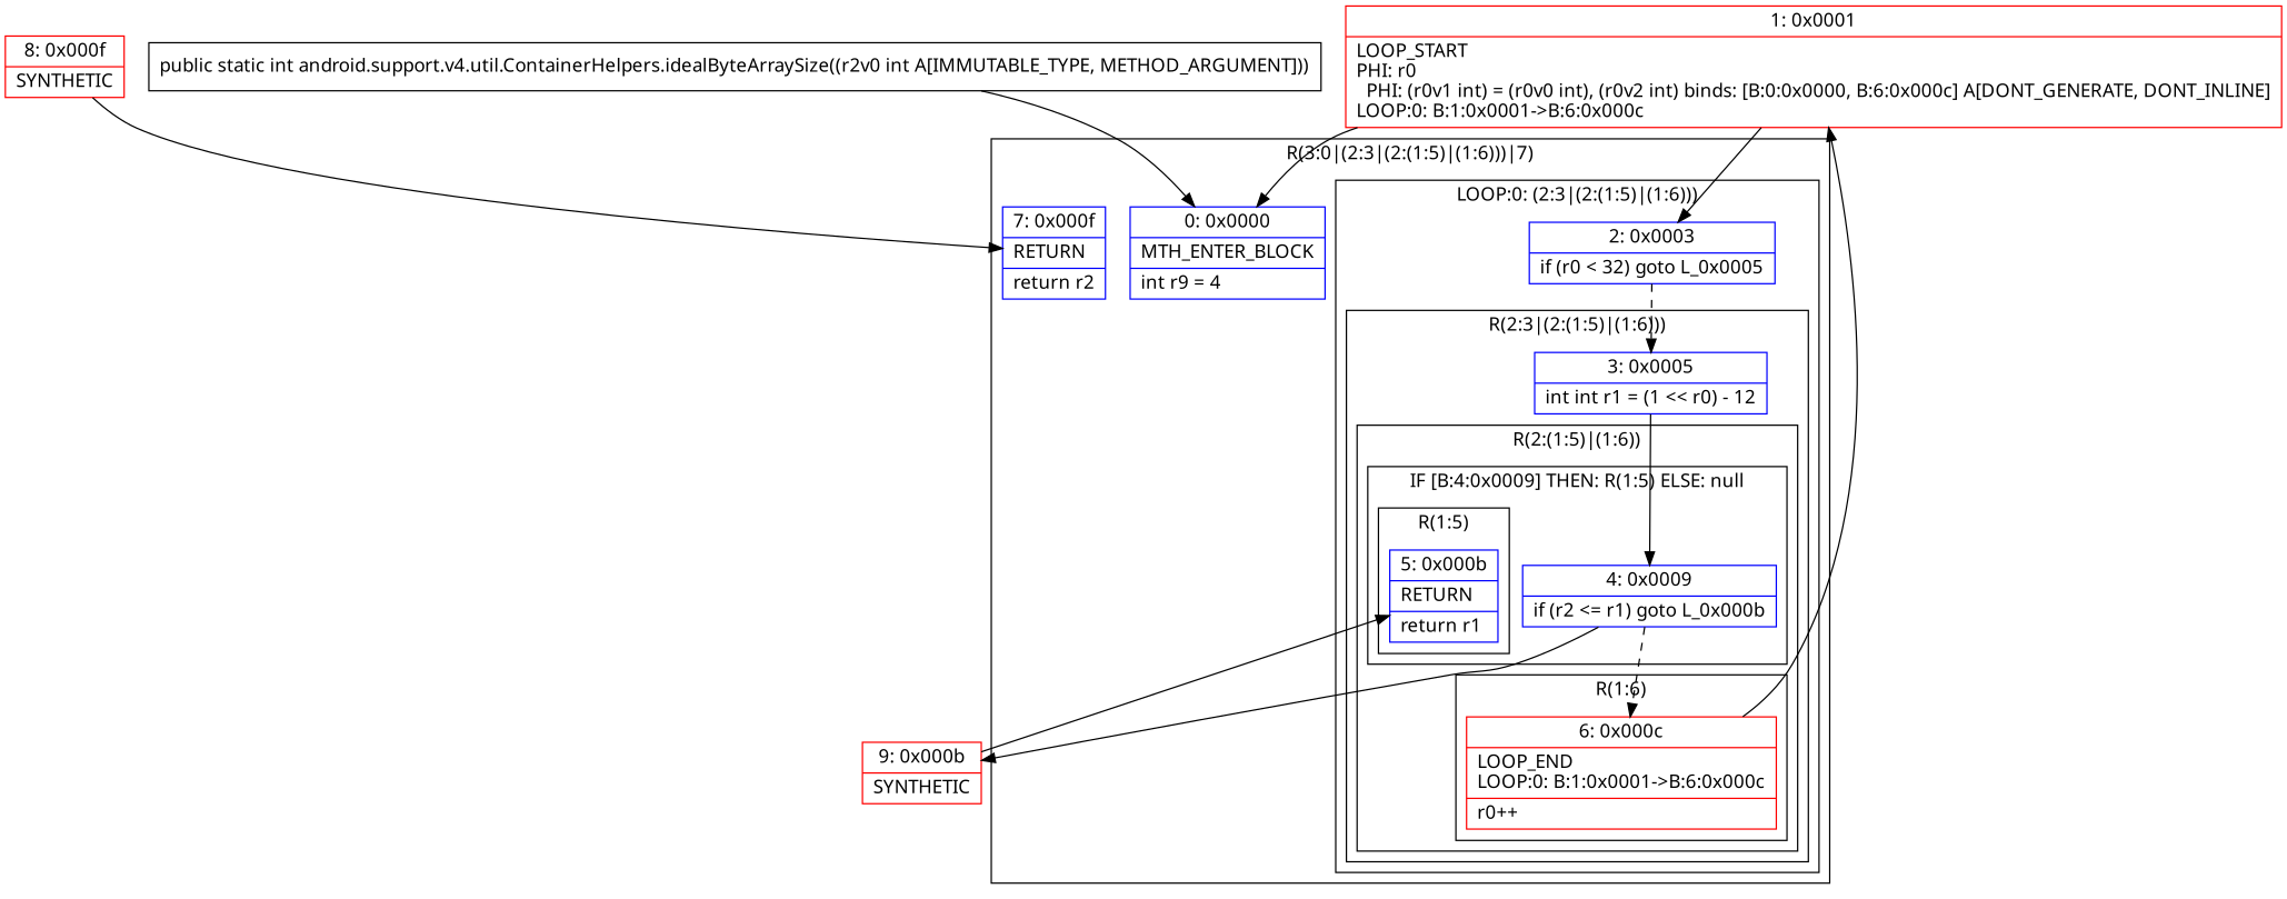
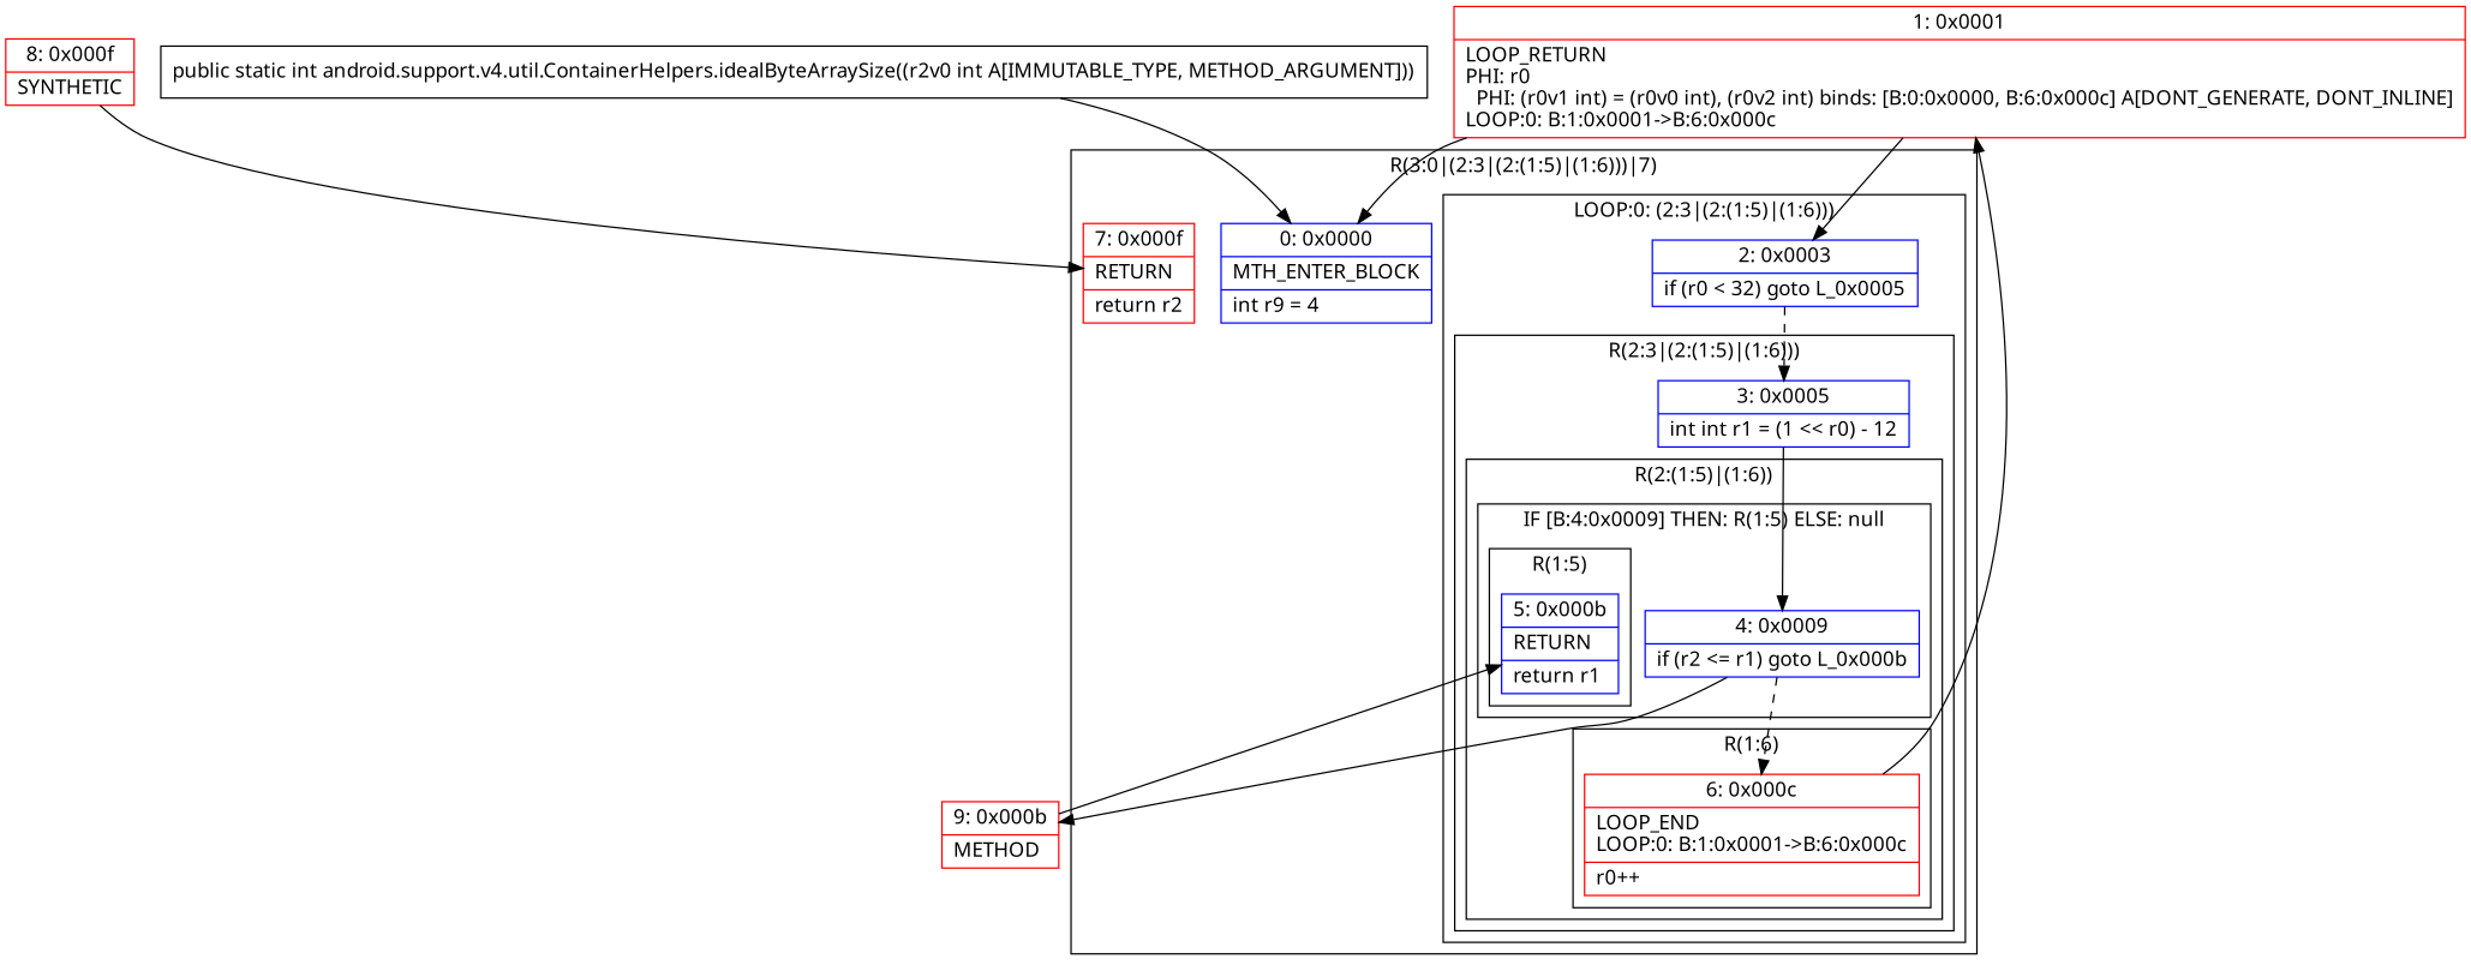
  digraph {
    fontname="Noto Sans"
    node [color=blue fontname="Noto Sans" shape=record]
    edge [fontname="Noto Sans"]
    n1 [label="{5\:\ 0x000b|RETURN\l|return r1\l}"]
    n2 [label="{4\:\ 0x0009|if (r2 \<= r1) goto L_0x000b\l}"]
    n3 [color=red label="{6\:\ 0x000c|LOOP_END\lLOOP:0: B:1:0x0001\-\>B:6:0x000c\l|r0++\l}"]
    n4 [label="{3\:\ 0x0005|int int r1 = (1 \<\< r0) \- 12\l}"]
    n5 [label="{2\:\ 0x0003|if (r0 \< 32) goto L_0x0005\l}"]
    n6 [label="{0\:\ 0x0000|MTH_ENTER_BLOCK\l|int r9 = 4\l}"]
-   n7 [label="{7\:\ 0x000f|RETURN\l|return r2\l}"]
-   n8 [color=red label="{9\:\ 0x000b|SYNTHETIC\l}"]
-   n9 [color=red label="{1\:\ 0x0001|LOOP_START\lPHI: r0 \l  PHI: (r0v1 int) = (r0v0 int), (r0v2 int) binds: [B:0:0x0000, B:6:0x000c] A[DONT_GENERATE, DONT_INLINE]\lLOOP:0: B:1:0x0001\-\>B:6:0x000c\l}"]
+   n7 [color=red label="{7\:\ 0x000f|RETURN\l|return r2\l}"]
+   n8 [color=red label="{9\:\ 0x000b|METHOD\l}"]
+   n9 [color=red label="{1\:\ 0x0001|LOOP_RETURN\lPHI: r0 \l  PHI: (r0v1 int) = (r0v0 int), (r0v2 int) binds: [B:0:0x0000, B:6:0x000c] A[DONT_GENERATE, DONT_INLINE]\lLOOP:0: B:1:0x0001\-\>B:6:0x000c\l}"]
    n10 [color=red label="{8\:\ 0x000f|SYNTHETIC\l}"]
    n11 [label="{public static int android.support.v4.util.ContainerHelpers.idealByteArraySize((r2v0 int A[IMMUTABLE_TYPE, METHOD_ARGUMENT])) }" color=""]
    subgraph cluster_1 {
      label="R(3:0|(2:3|(2:(1:5)|(1:6)))|7)"
      n6
      n7
      subgraph cluster_2 {
        label="LOOP:0: (2:3|(2:(1:5)|(1:6)))"
        n5
        subgraph cluster_3 {
          label="R(2:3|(2:(1:5)|(1:6)))"
          n4
          subgraph cluster_4 {
            label="R(2:(1:5)|(1:6))"
            subgraph cluster_5 {
              label="IF [B:4:0x0009] THEN: R(1:5) ELSE: null"
              n2
              subgraph cluster_6 {
                label="R(1:5)"
                n1
              }
            }
            subgraph cluster_7 {
              label="R(1:6)"
              n3
            }
          }
        }
      }
    }
    n2 -> n3 [style=dashed]
    n2 -> n8
    n3 -> n9
    n4 -> n2
    n5 -> n4 [style=dashed]
    n8 -> n1
    n9 -> n5
    n9 -> n6
    n10 -> n7
    n11 -> n6
  }
